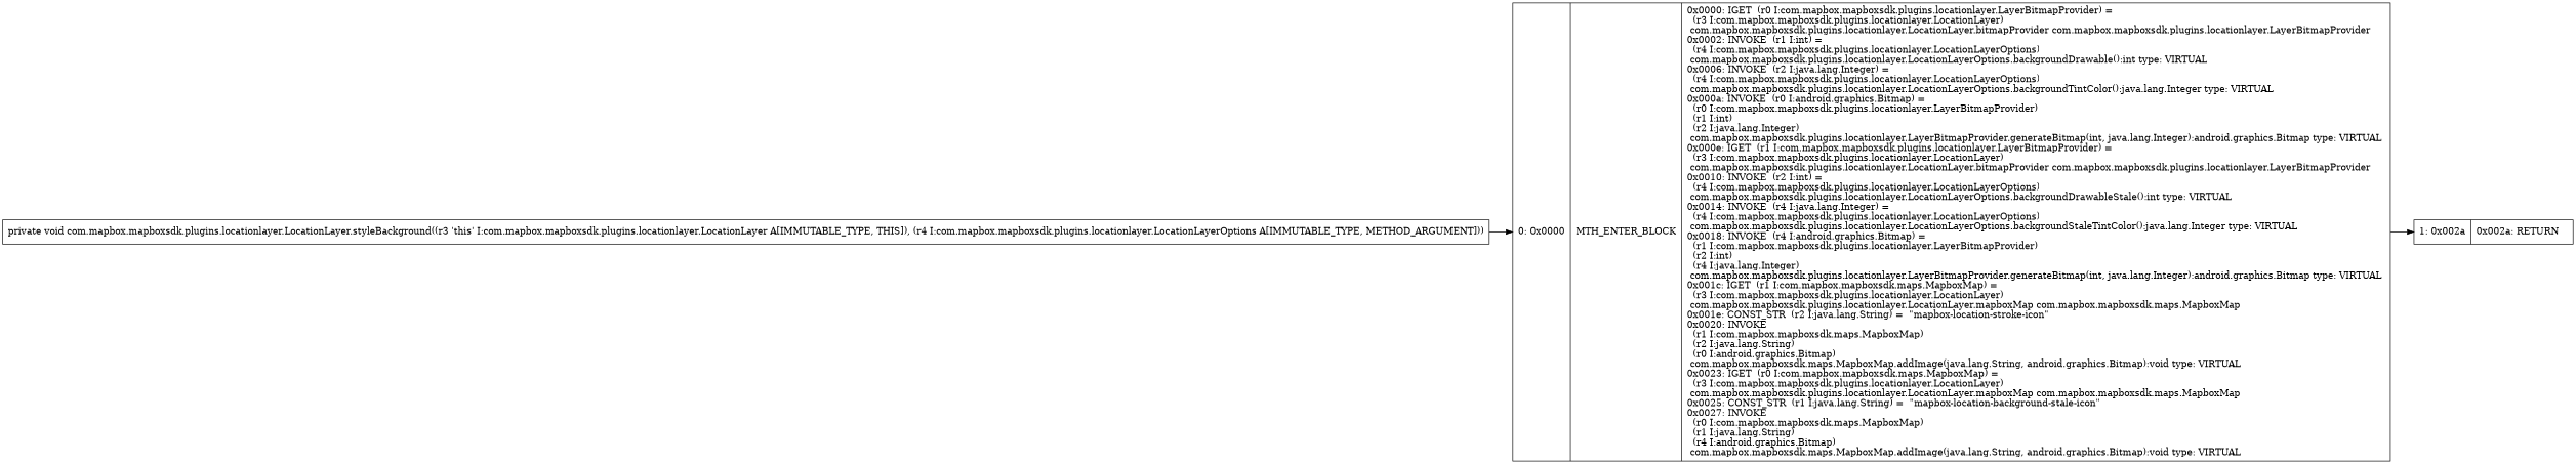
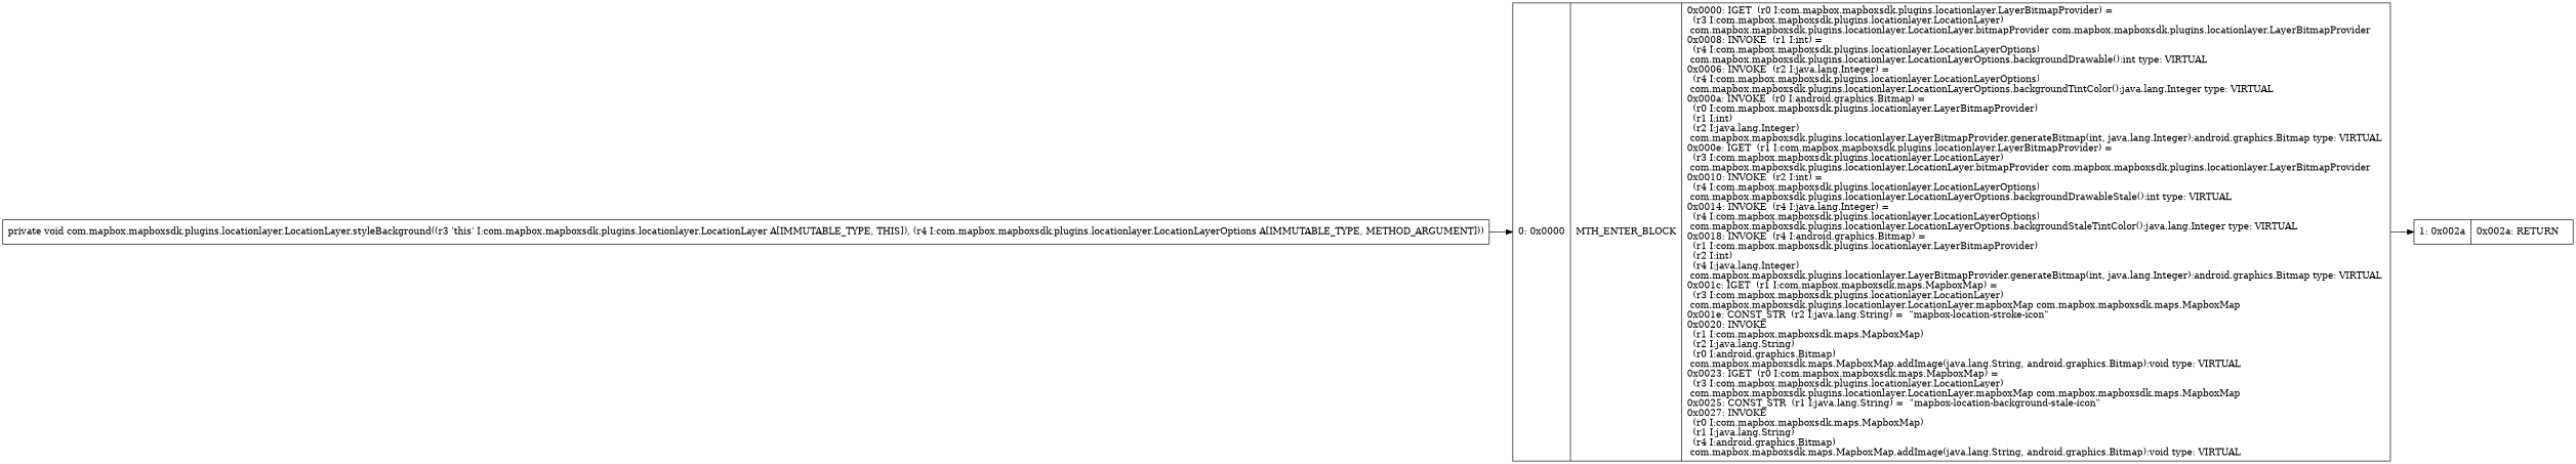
  digraph {
    rankdir=LR
    node [shape=record]
-   n1 [label="{0\:\ 0x0000|MTH_ENTER_BLOCK\l|0x0000: IGET  (r0 I:com.mapbox.mapboxsdk.plugins.locationlayer.LayerBitmapProvider) = \l  (r3 I:com.mapbox.mapboxsdk.plugins.locationlayer.LocationLayer)\l com.mapbox.mapboxsdk.plugins.locationlayer.LocationLayer.bitmapProvider com.mapbox.mapboxsdk.plugins.locationlayer.LayerBitmapProvider \l0x0002: INVOKE  (r1 I:int) = \l  (r4 I:com.mapbox.mapboxsdk.plugins.locationlayer.LocationLayerOptions)\l com.mapbox.mapboxsdk.plugins.locationlayer.LocationLayerOptions.backgroundDrawable():int type: VIRTUAL \l0x0006: INVOKE  (r2 I:java.lang.Integer) = \l  (r4 I:com.mapbox.mapboxsdk.plugins.locationlayer.LocationLayerOptions)\l com.mapbox.mapboxsdk.plugins.locationlayer.LocationLayerOptions.backgroundTintColor():java.lang.Integer type: VIRTUAL \l0x000a: INVOKE  (r0 I:android.graphics.Bitmap) = \l  (r0 I:com.mapbox.mapboxsdk.plugins.locationlayer.LayerBitmapProvider)\l  (r1 I:int)\l  (r2 I:java.lang.Integer)\l com.mapbox.mapboxsdk.plugins.locationlayer.LayerBitmapProvider.generateBitmap(int, java.lang.Integer):android.graphics.Bitmap type: VIRTUAL \l0x000e: IGET  (r1 I:com.mapbox.mapboxsdk.plugins.locationlayer.LayerBitmapProvider) = \l  (r3 I:com.mapbox.mapboxsdk.plugins.locationlayer.LocationLayer)\l com.mapbox.mapboxsdk.plugins.locationlayer.LocationLayer.bitmapProvider com.mapbox.mapboxsdk.plugins.locationlayer.LayerBitmapProvider \l0x0010: INVOKE  (r2 I:int) = \l  (r4 I:com.mapbox.mapboxsdk.plugins.locationlayer.LocationLayerOptions)\l com.mapbox.mapboxsdk.plugins.locationlayer.LocationLayerOptions.backgroundDrawableStale():int type: VIRTUAL \l0x0014: INVOKE  (r4 I:java.lang.Integer) = \l  (r4 I:com.mapbox.mapboxsdk.plugins.locationlayer.LocationLayerOptions)\l com.mapbox.mapboxsdk.plugins.locationlayer.LocationLayerOptions.backgroundStaleTintColor():java.lang.Integer type: VIRTUAL \l0x0018: INVOKE  (r4 I:android.graphics.Bitmap) = \l  (r1 I:com.mapbox.mapboxsdk.plugins.locationlayer.LayerBitmapProvider)\l  (r2 I:int)\l  (r4 I:java.lang.Integer)\l com.mapbox.mapboxsdk.plugins.locationlayer.LayerBitmapProvider.generateBitmap(int, java.lang.Integer):android.graphics.Bitmap type: VIRTUAL \l0x001c: IGET  (r1 I:com.mapbox.mapboxsdk.maps.MapboxMap) = \l  (r3 I:com.mapbox.mapboxsdk.plugins.locationlayer.LocationLayer)\l com.mapbox.mapboxsdk.plugins.locationlayer.LocationLayer.mapboxMap com.mapbox.mapboxsdk.maps.MapboxMap \l0x001e: CONST_STR  (r2 I:java.lang.String) =  \"mapbox\-location\-stroke\-icon\" \l0x0020: INVOKE  \l  (r1 I:com.mapbox.mapboxsdk.maps.MapboxMap)\l  (r2 I:java.lang.String)\l  (r0 I:android.graphics.Bitmap)\l com.mapbox.mapboxsdk.maps.MapboxMap.addImage(java.lang.String, android.graphics.Bitmap):void type: VIRTUAL \l0x0023: IGET  (r0 I:com.mapbox.mapboxsdk.maps.MapboxMap) = \l  (r3 I:com.mapbox.mapboxsdk.plugins.locationlayer.LocationLayer)\l com.mapbox.mapboxsdk.plugins.locationlayer.LocationLayer.mapboxMap com.mapbox.mapboxsdk.maps.MapboxMap \l0x0025: CONST_STR  (r1 I:java.lang.String) =  \"mapbox\-location\-background\-stale\-icon\" \l0x0027: INVOKE  \l  (r0 I:com.mapbox.mapboxsdk.maps.MapboxMap)\l  (r1 I:java.lang.String)\l  (r4 I:android.graphics.Bitmap)\l com.mapbox.mapboxsdk.maps.MapboxMap.addImage(java.lang.String, android.graphics.Bitmap):void type: VIRTUAL \l}"]
+   n1 [label="{0\:\ 0x0000|MTH_ENTER_BLOCK\l|0x0000: IGET  (r0 I:com.mapbox.mapboxsdk.plugins.locationlayer.LayerBitmapProvider) = \l  (r3 I:com.mapbox.mapboxsdk.plugins.locationlayer.LocationLayer)\l com.mapbox.mapboxsdk.plugins.locationlayer.LocationLayer.bitmapProvider com.mapbox.mapboxsdk.plugins.locationlayer.LayerBitmapProvider \l0x0008: INVOKE  (r1 I:int) = \l  (r4 I:com.mapbox.mapboxsdk.plugins.locationlayer.LocationLayerOptions)\l com.mapbox.mapboxsdk.plugins.locationlayer.LocationLayerOptions.backgroundDrawable():int type: VIRTUAL \l0x0006: INVOKE  (r2 I:java.lang.Integer) = \l  (r4 I:com.mapbox.mapboxsdk.plugins.locationlayer.LocationLayerOptions)\l com.mapbox.mapboxsdk.plugins.locationlayer.LocationLayerOptions.backgroundTintColor():java.lang.Integer type: VIRTUAL \l0x000a: INVOKE  (r0 I:android.graphics.Bitmap) = \l  (r0 I:com.mapbox.mapboxsdk.plugins.locationlayer.LayerBitmapProvider)\l  (r1 I:int)\l  (r2 I:java.lang.Integer)\l com.mapbox.mapboxsdk.plugins.locationlayer.LayerBitmapProvider.generateBitmap(int, java.lang.Integer):android.graphics.Bitmap type: VIRTUAL \l0x000e: IGET  (r1 I:com.mapbox.mapboxsdk.plugins.locationlayer.LayerBitmapProvider) = \l  (r3 I:com.mapbox.mapboxsdk.plugins.locationlayer.LocationLayer)\l com.mapbox.mapboxsdk.plugins.locationlayer.LocationLayer.bitmapProvider com.mapbox.mapboxsdk.plugins.locationlayer.LayerBitmapProvider \l0x0010: INVOKE  (r2 I:int) = \l  (r4 I:com.mapbox.mapboxsdk.plugins.locationlayer.LocationLayerOptions)\l com.mapbox.mapboxsdk.plugins.locationlayer.LocationLayerOptions.backgroundDrawableStale():int type: VIRTUAL \l0x0014: INVOKE  (r4 I:java.lang.Integer) = \l  (r4 I:com.mapbox.mapboxsdk.plugins.locationlayer.LocationLayerOptions)\l com.mapbox.mapboxsdk.plugins.locationlayer.LocationLayerOptions.backgroundStaleTintColor():java.lang.Integer type: VIRTUAL \l0x0018: INVOKE  (r4 I:android.graphics.Bitmap) = \l  (r1 I:com.mapbox.mapboxsdk.plugins.locationlayer.LayerBitmapProvider)\l  (r2 I:int)\l  (r4 I:java.lang.Integer)\l com.mapbox.mapboxsdk.plugins.locationlayer.LayerBitmapProvider.generateBitmap(int, java.lang.Integer):android.graphics.Bitmap type: VIRTUAL \l0x001c: IGET  (r1 I:com.mapbox.mapboxsdk.maps.MapboxMap) = \l  (r3 I:com.mapbox.mapboxsdk.plugins.locationlayer.LocationLayer)\l com.mapbox.mapboxsdk.plugins.locationlayer.LocationLayer.mapboxMap com.mapbox.mapboxsdk.maps.MapboxMap \l0x001e: CONST_STR  (r2 I:java.lang.String) =  \"mapbox\-location\-stroke\-icon\" \l0x0020: INVOKE  \l  (r1 I:com.mapbox.mapboxsdk.maps.MapboxMap)\l  (r2 I:java.lang.String)\l  (r0 I:android.graphics.Bitmap)\l com.mapbox.mapboxsdk.maps.MapboxMap.addImage(java.lang.String, android.graphics.Bitmap):void type: VIRTUAL \l0x0023: IGET  (r0 I:com.mapbox.mapboxsdk.maps.MapboxMap) = \l  (r3 I:com.mapbox.mapboxsdk.plugins.locationlayer.LocationLayer)\l com.mapbox.mapboxsdk.plugins.locationlayer.LocationLayer.mapboxMap com.mapbox.mapboxsdk.maps.MapboxMap \l0x0025: CONST_STR  (r1 I:java.lang.String) =  \"mapbox\-location\-background\-stale\-icon\" \l0x0027: INVOKE  \l  (r0 I:com.mapbox.mapboxsdk.maps.MapboxMap)\l  (r1 I:java.lang.String)\l  (r4 I:android.graphics.Bitmap)\l com.mapbox.mapboxsdk.maps.MapboxMap.addImage(java.lang.String, android.graphics.Bitmap):void type: VIRTUAL \l}"]
    n2 [label="{1\:\ 0x002a|0x002a: RETURN   \l}"]
    n3 [label="{private void com.mapbox.mapboxsdk.plugins.locationlayer.LocationLayer.styleBackground((r3 'this' I:com.mapbox.mapboxsdk.plugins.locationlayer.LocationLayer A[IMMUTABLE_TYPE, THIS]), (r4 I:com.mapbox.mapboxsdk.plugins.locationlayer.LocationLayerOptions A[IMMUTABLE_TYPE, METHOD_ARGUMENT])) }"]
    n1 -> n2
    n3 -> n1
  }
